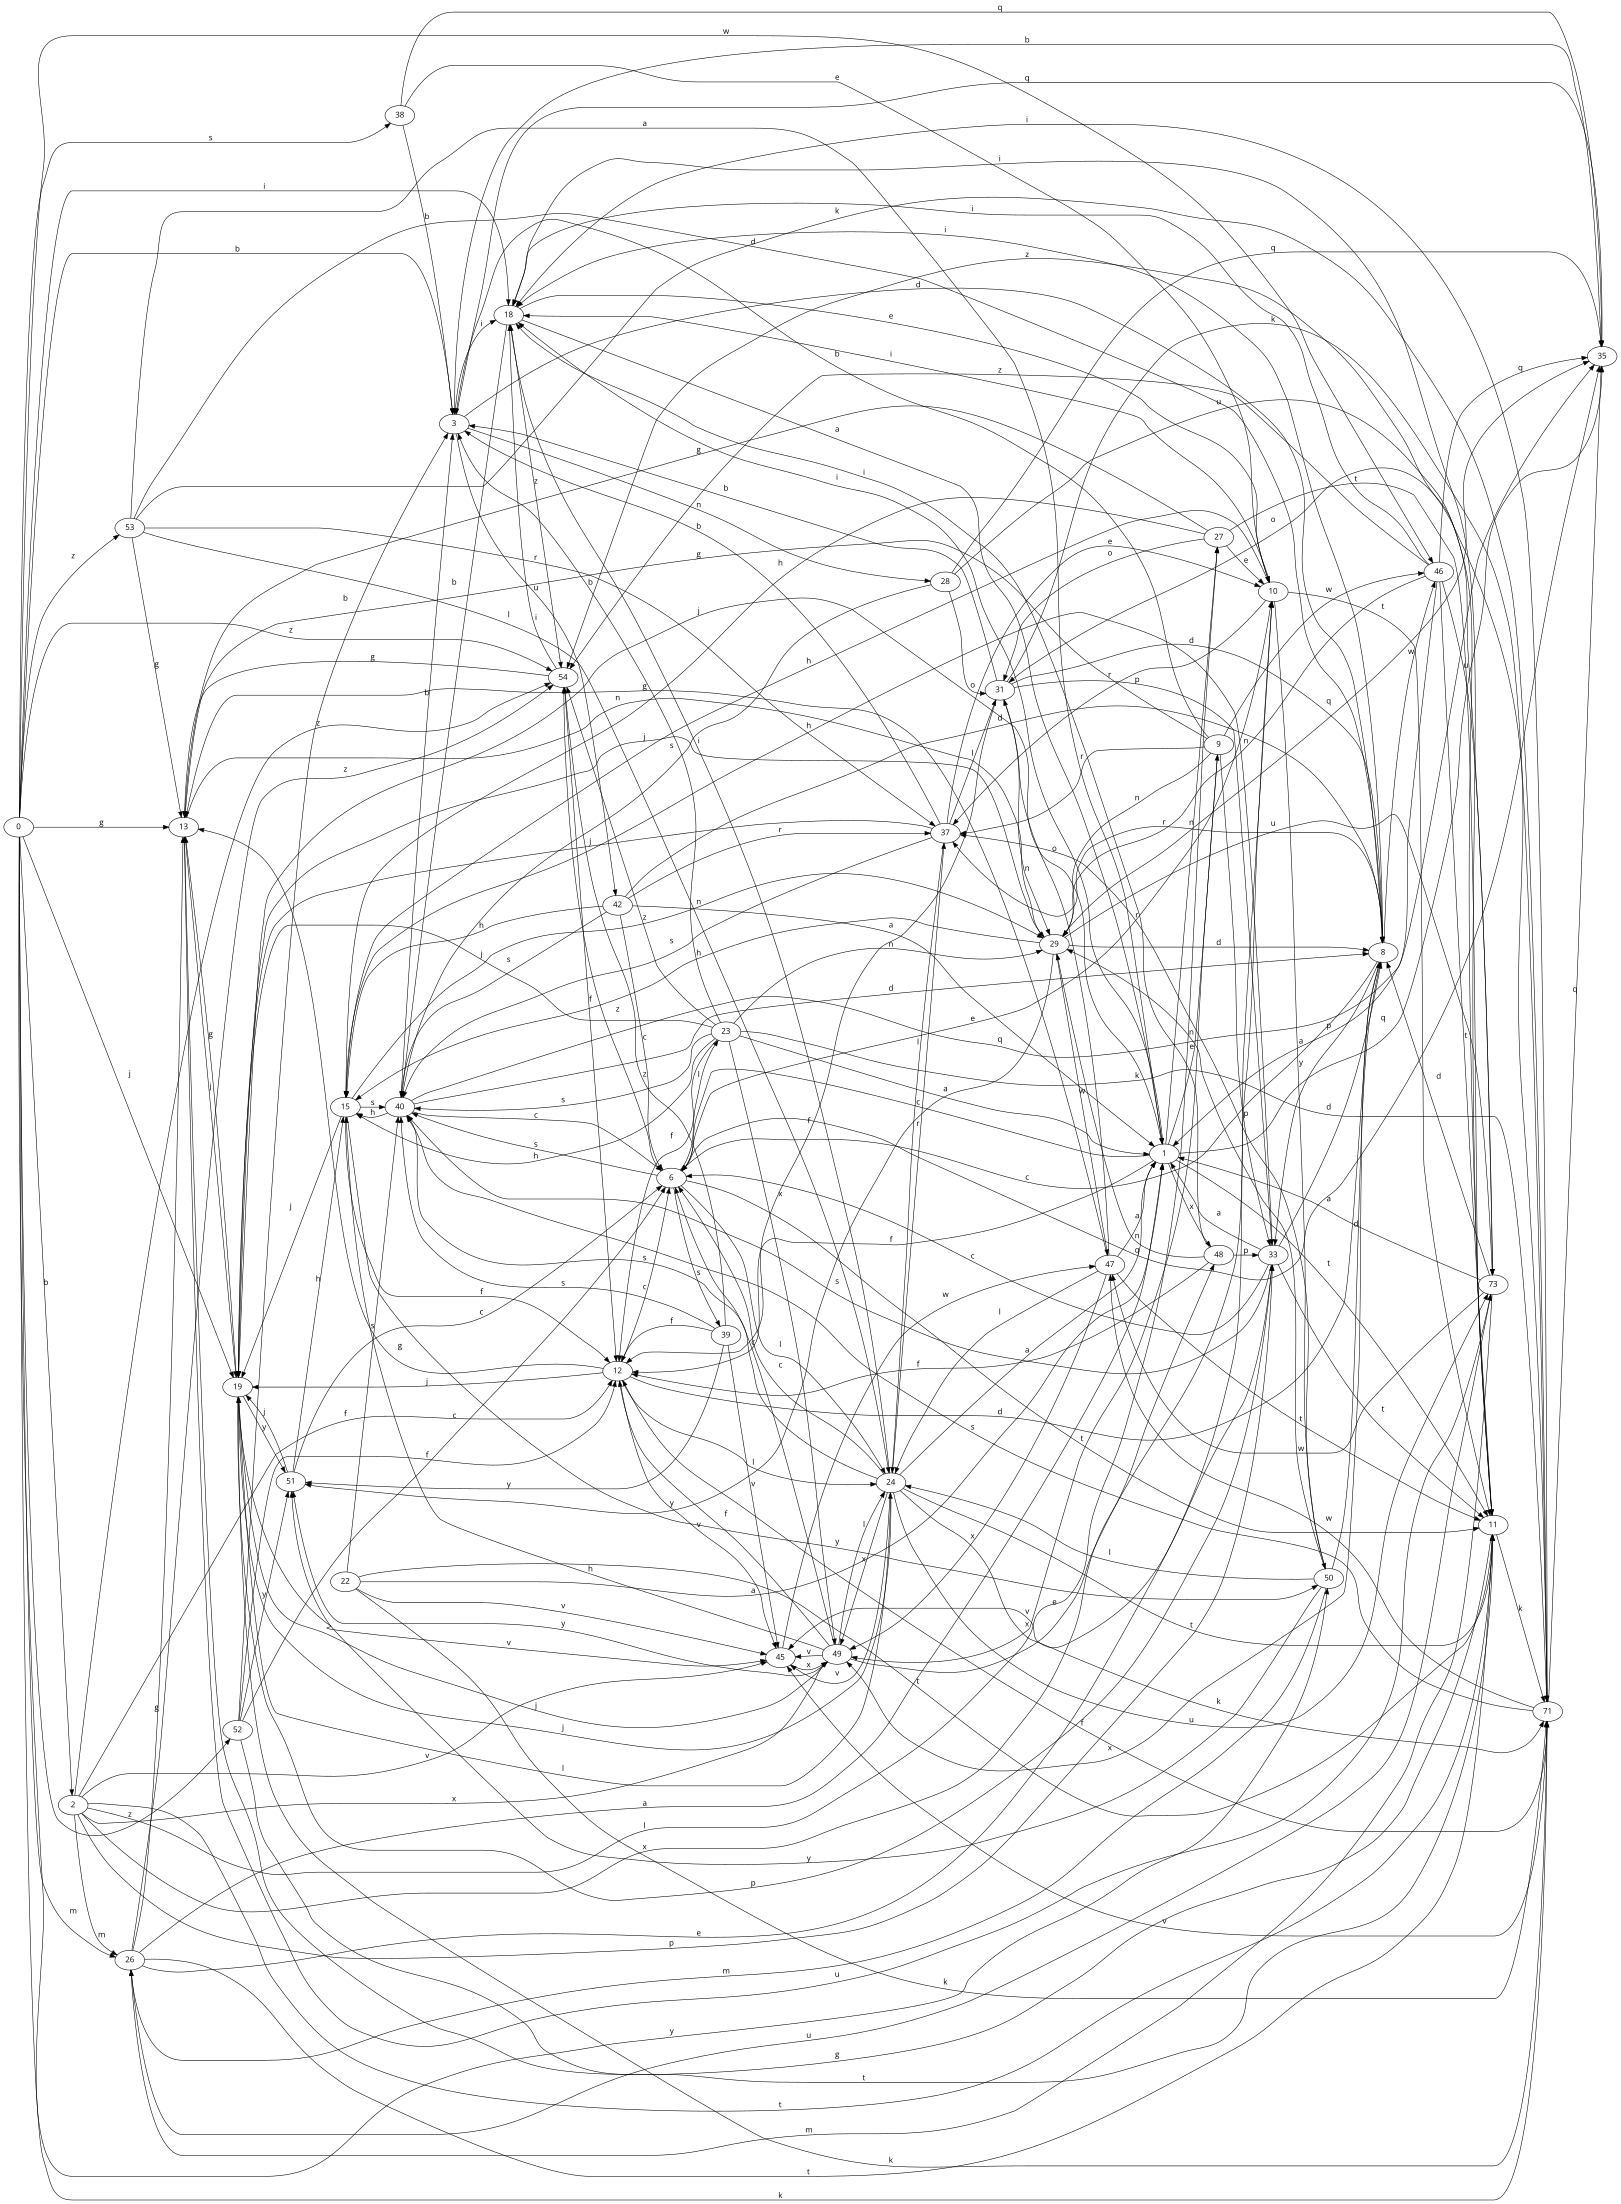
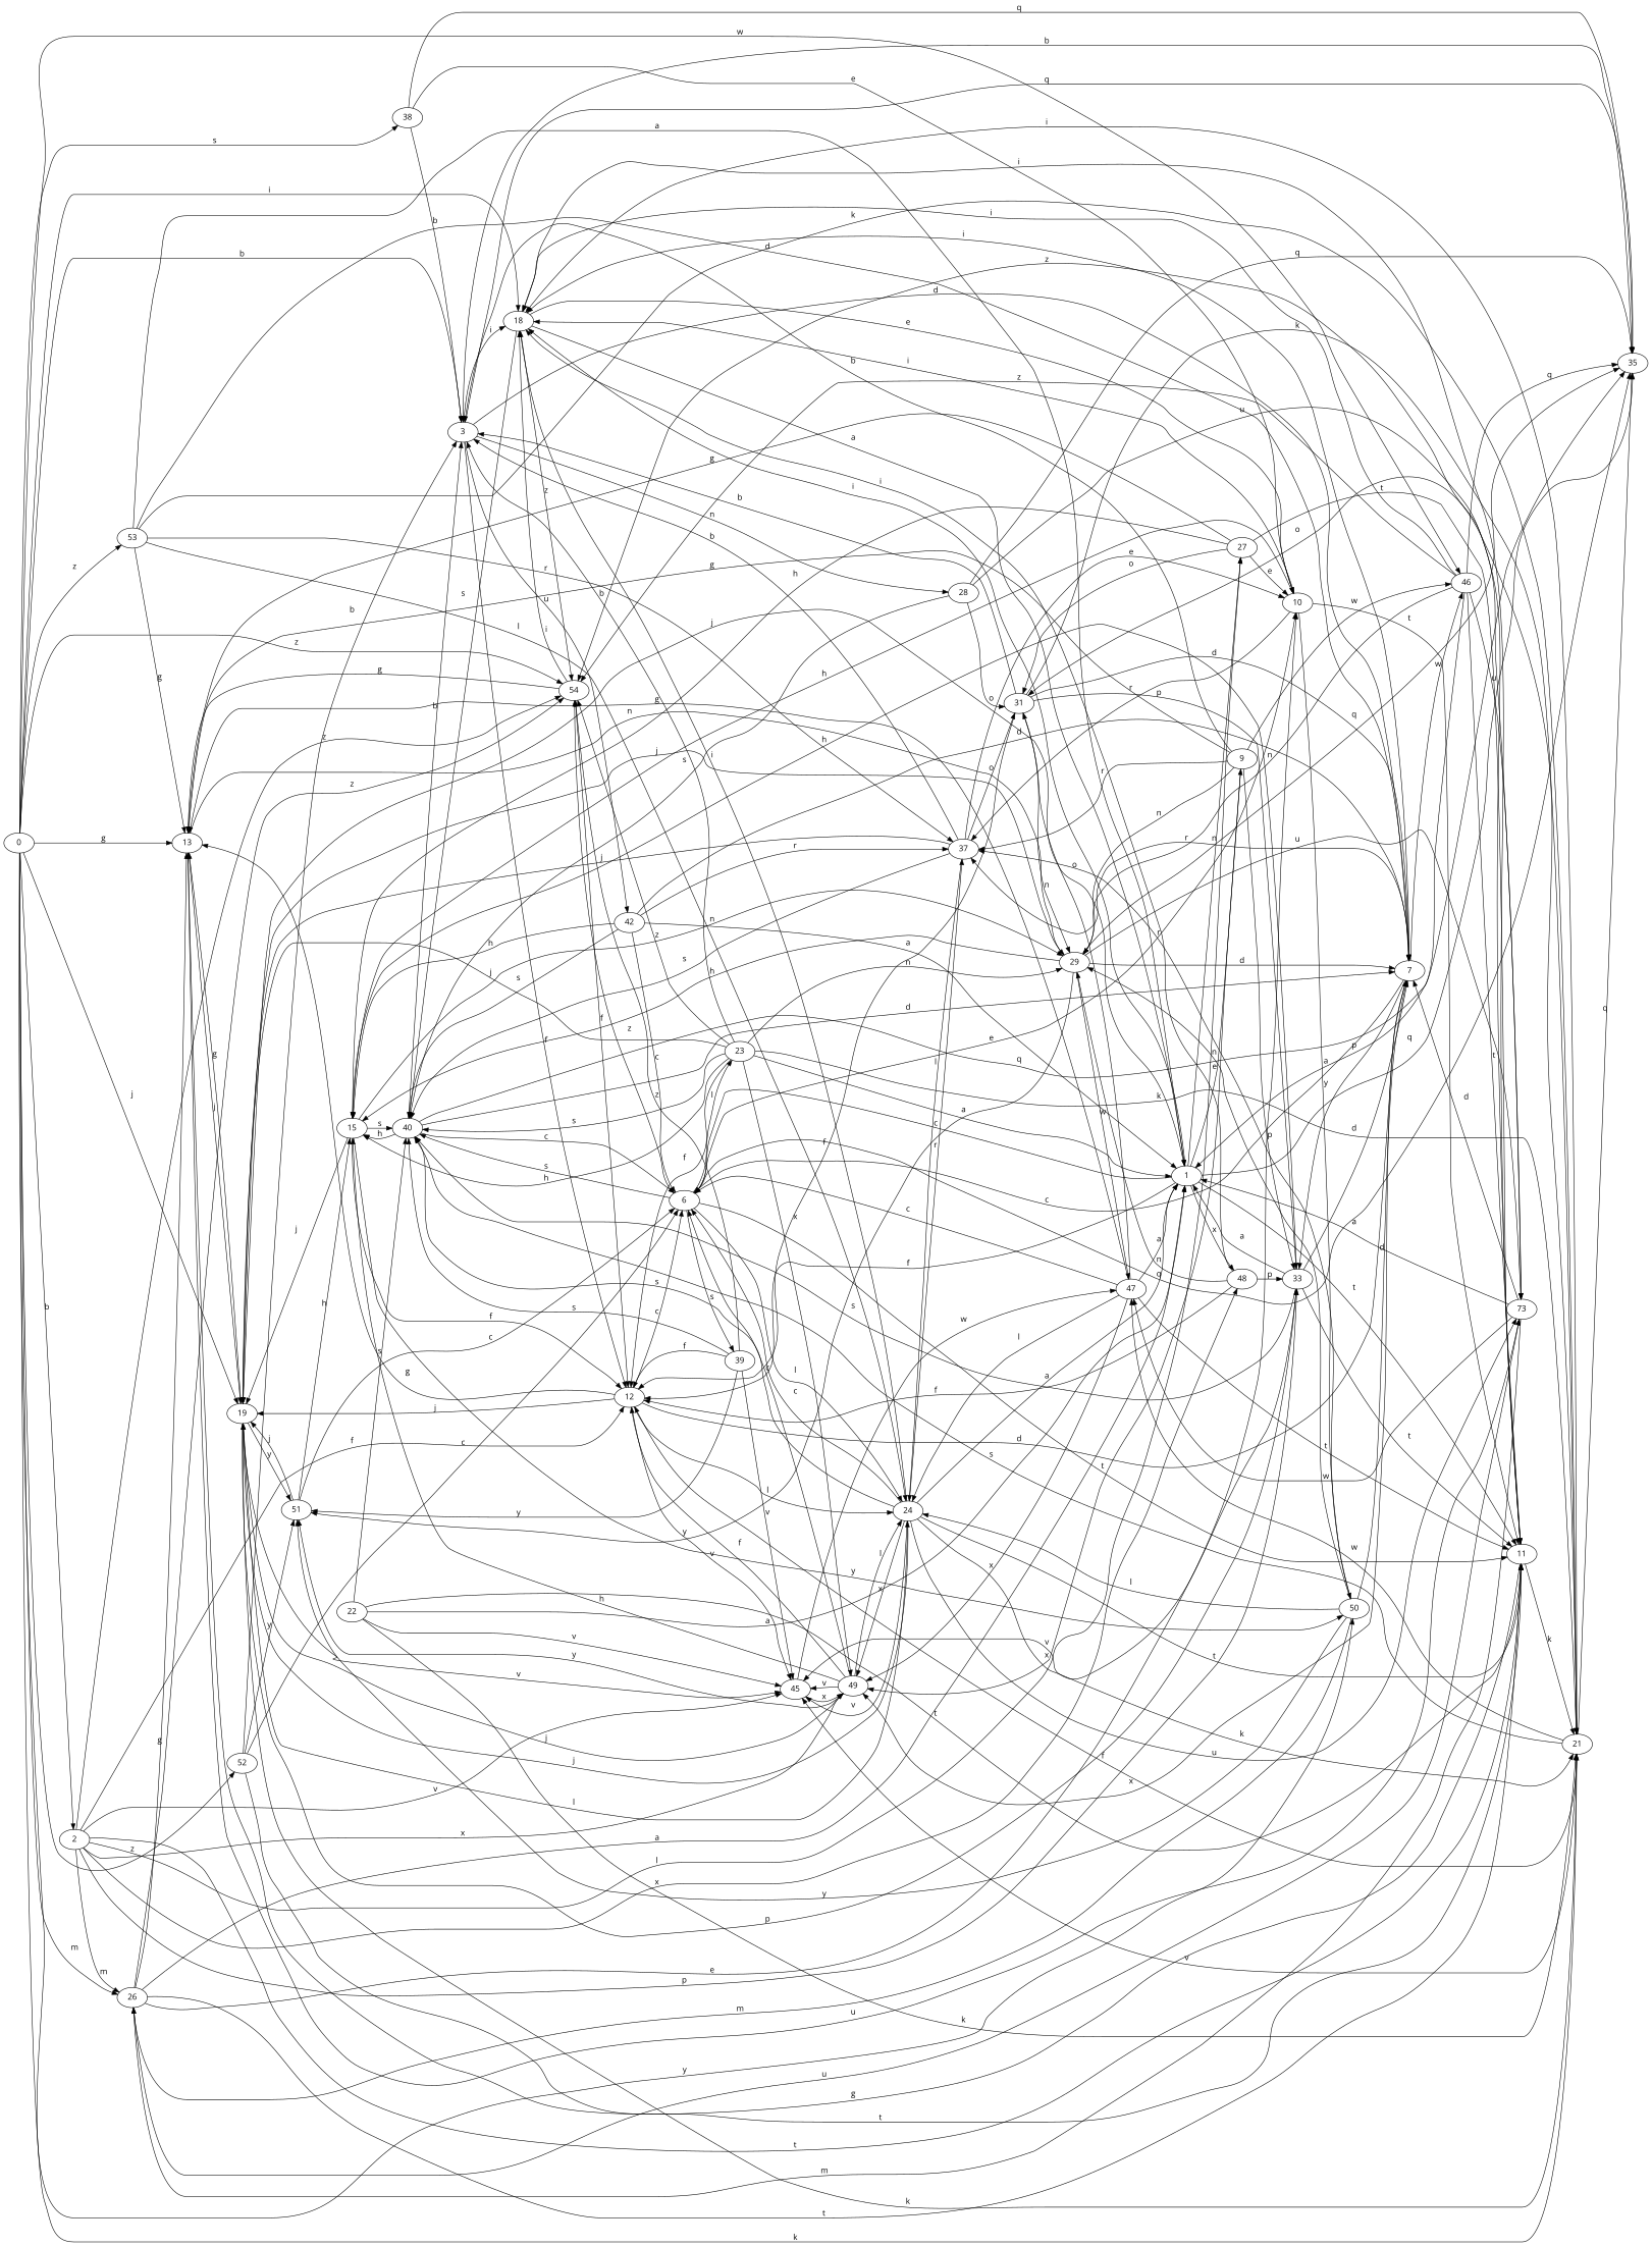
  strict digraph {
    fontname="Open Sans"
    rankdir=LR
    node [fontname="Open Sans"]
    edge [fontname="Open Sans"]
    0
    2
    3
    13
    18
    19
-   21 [label=71]
+   21
    26
    38
    46
    50
    52
    53
    54
    12
    27
    n17 [label=11]
    48
    33
    45
    49
    35
-   7 [label=8]
+   7
    28
    42
    29
    n27 [label=73]
    1
    10
    40
    24
    51
    31
    47
    37
    6
    9
    23
    39
    15
    22
    0 -> 2 [label=b]
    0 -> 3 [label=b]
    0 -> 13 [label=g]
    0 -> 18 [label=i]
    0 -> 19 [label=j]
    0 -> 21 [label=k]
    0 -> 26 [label=m]
    0 -> 38 [label=s]
    0 -> 46 [label=w]
    0 -> 50 [label=y]
    0 -> 52 [label=z]
    0 -> 53 [label=z]
    0 -> 54 [label=z]
    2 -> 26 [label=m]
    2 -> 54 [label=z]
    2 -> 12 [label=f]
    2 -> 27 [label=l]
    2 -> n17 [label=t]
    2 -> 48 [label=x]
    2 -> 33 [label=p]
    2 -> 45 [label=v]
    2 -> 49 [label=x]
    3 -> 18 [label=i]
-   52 -> 12 [label=f]
+   3 -> 12 [label=f]
    3 -> 35 [label=q]
    3 -> 7 [label=d]
    3 -> 28 [label=n]
    3 -> 42 [label=u]
    13 -> 19 [label=j]
    13 -> 29 [label=n]
    13 -> n27 [label=u]
    18 -> 54 [label=z]
    18 -> 1 [label=a]
    18 -> 10 [label=e]
-   18 -> 40 [label=b]
+   18 -> 40 [label=s]
    19 -> 13 [label=g]
    19 -> 21 [label=k]
    19 -> 33 [label=p]
    19 -> 45 [label=v]
    19 -> 24 [label=l]
    19 -> 51 [label=y]
    21 -> 18 [label=i]
    21 -> 12 [label=f]
    21 -> 45 [label=v]
    21 -> 35 [label=q]
    21 -> 40 [label=s]
    21 -> 31 [label=o]
    21 -> 47 [label=w]
    26 -> 13 [label=g]
    26 -> 54 [label=z]
    26 -> n17 [label=t]
    26 -> n27 [label=u]
    26 -> 1 [label=a]
    26 -> 10 [label=e]
    38 -> 3 [label=b]
    38 -> 35 [label=q]
    38 -> 10 [label=e]
    46 -> 18 [label=i]
    46 -> 54 [label=z]
    46 -> n17 [label=t]
    46 -> 35 [label=q]
    46 -> 29 [label=n]
    46 -> n27 [label=u]
    46 -> 1 [label=a]
    50 -> 26 [label=m]
    50 -> 7 [label=d]
    50 -> 29 [label=n]
    50 -> 24 [label=l]
    50 -> 51 [label=y]
    50 -> 37 [label=r]
    52 -> 3 [label=b]
    52 -> n17 [label=t]
    52 -> 51 [label=y]
    52 -> 6 [label=c]
    53 -> 13 [label=g]
    53 -> 21 [label=k]
    53 -> 7 [label=d]
    53 -> 1 [label=a]
    53 -> 24 [label=l]
    53 -> 37 [label=r]
    54 -> 13 [label=g]
    54 -> 18 [label=i]
    54 -> 12 [label=f]
    12 -> 13 [label=g]
    12 -> 19 [label=j]
    12 -> 45 [label=v]
    12 -> 7 [label=d]
    12 -> 24 [label=l]
    12 -> 6 [label=c]
    27 -> 13 [label=g]
    27 -> n17 [label=t]
    27 -> 10 [label=e]
    27 -> 31 [label=o]
    27 -> 15 [label=h]
    n17 -> 13 [label=g]
    n17 -> 18 [label=i]
    n17 -> 21 [label=k]
    n17 -> 54 [label=z]
    48 -> 18 [label=i]
    48 -> 12 [label=f]
    48 -> 33 [label=p]
    48 -> 29 [label=n]
    33 -> n17 [label=t]
    33 -> 45 [label=v]
    33 -> 7 [label=d]
    33 -> 1 [label=a]
    33 -> 40 [label=s]
    33 -> 15 [label=h]
    45 -> 49 [label=x]
    45 -> 47 [label=w]
    49 -> 19 [label=j]
    49 -> 12 [label=f]
    49 -> 45 [label=v]
-   49 -> 10 [label=e]
    49 -> 24 [label=l]
    49 -> 51 [label=y]
    49 -> 6 [label=c]
    49 -> 15 [label=h]
    35 -> 3 [label=b]
    7 -> 18 [label=i]
    7 -> 46 [label=w]
    7 -> 33 [label=p]
    7 -> 49 [label=x]
    7 -> 37 [label=r]
    7 -> 6 [label=c]
    28 -> 35 [label=q]
    28 -> n27 [label=u]
    28 -> 40 [label=s]
    28 -> 31 [label=o]
    42 -> 7 [label=d]
    42 -> 1 [label=a]
    42 -> 40 [label=s]
    42 -> 37 [label=r]
    42 -> 6 [label=c]
    42 -> 15 [label=h]
    29 -> 19 [label=j]
    29 -> 35 [label=q]
    29 -> 7 [label=d]
    29 -> n27 [label=u]
    29 -> 51 [label=y]
    29 -> 47 [label=w]
    29 -> 15 [label=h]
    n27 -> 26 [label=m]
    n27 -> 7 [label=d]
    n27 -> 1 [label=a]
    n27 -> 47 [label=w]
    1 -> 18 [label=i]
    1 -> 19 [label=j]
    1 -> 12 [label=f]
    1 -> 27 [label=n]
    1 -> n17 [label=t]
    1 -> 48 [label=x]
    1 -> 35 [label=q]
    1 -> 6 [label=c]
    1 -> 9 [label=e]
    10 -> 18 [label=i]
    10 -> 50 [label=y]
    10 -> n17 [label=t]
    10 -> 37 [label=r]
    10 -> 15 [label=h]
    40 -> 3 [label=b]
    40 -> 35 [label=q]
    40 -> 7 [label=d]
    40 -> 6 [label=c]
    40 -> 15 [label=h]
    24 -> 18 [label=i]
    24 -> 19 [label=j]
    24 -> 21 [label=k]
    24 -> n17 [label=t]
    24 -> 45 [label=v]
    24 -> 49 [label=x]
    24 -> n27 [label=u]
    24 -> 1 [label=a]
    24 -> 40 [label=s]
    24 -> 37 [label=r]
    24 -> 6 [label=c]
    51 -> 19 [label=j]
    51 -> 6 [label=c]
    51 -> 15 [label=h]
    31 -> 3 [label=b]
    31 -> 21 [label=k]
    31 -> 12 [label=f]
    31 -> 33 [label=p]
    31 -> 7 [label=d]
    31 -> 29 [label=n]
    47 -> 13 [label=g]
    47 -> n17 [label=t]
    47 -> 49 [label=x]
    47 -> 1 [label=a]
    47 -> 24 [label=l]
    47 -> 31 [label=o]
-   33 -> 6 [label=c]
+   47 -> 6 [label=c]
    37 -> 3 [label=b]
    37 -> 19 [label=j]
    37 -> 10 [label=e]
    37 -> 40 [label=s]
    37 -> 24 [label=l]
-   37 -> 31 [label=l]
+   37 -> 31 [label=o]
    6 -> 54 [label=z]
    6 -> n17 [label=t]
    6 -> 35 [label=q]
    6 -> 10 [label=e]
    6 -> 40 [label=s]
    6 -> 24 [label=l]
    6 -> 23 [label=l]
    6 -> 39 [label=s]
    9 -> 3 [label=b]
    9 -> 13 [label=g]
    9 -> 46 [label=w]
    9 -> 33 [label=p]
    9 -> 49 [label=x]
    9 -> 29 [label=n]
    9 -> 37 [label=r]
    23 -> 3 [label=b]
    23 -> 19 [label=j]
    23 -> 21 [label=k]
    23 -> 54 [label=z]
    23 -> 12 [label=f]
    23 -> 49 [label=x]
    23 -> 29 [label=n]
    23 -> 1 [label=a]
    23 -> 40 [label=s]
    23 -> 15 [label=h]
    39 -> 54 [label=z]
    39 -> 12 [label=f]
    39 -> 45 [label=v]
    39 -> 40 [label=s]
    39 -> 51 [label=y]
    15 -> 19 [label=j]
    15 -> 50 [label=y]
    15 -> 12 [label=f]
    15 -> 29 [label=n]
    15 -> 40 [label=s]
    22 -> 21 [label=k]
    22 -> n17 [label=t]
    22 -> 45 [label=v]
    22 -> 1 [label=a]
    22 -> 40 [label=s]
  }
